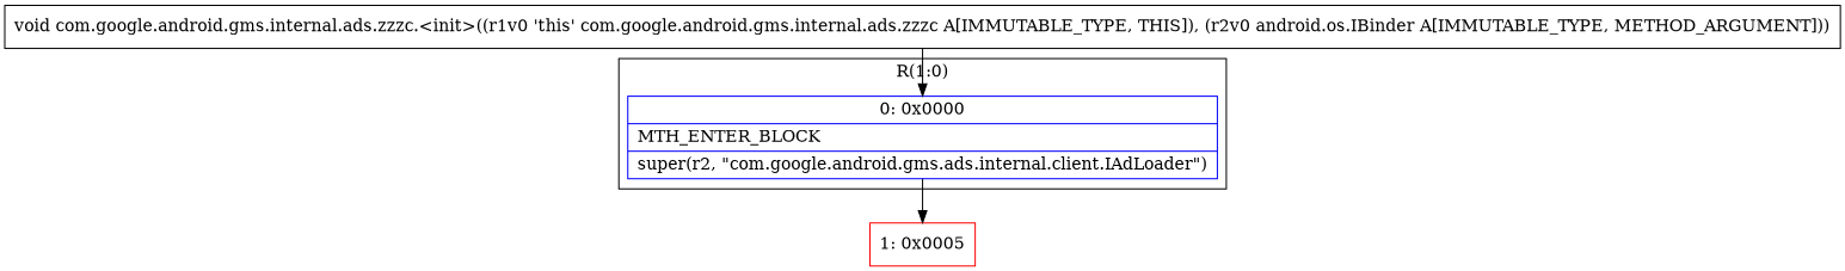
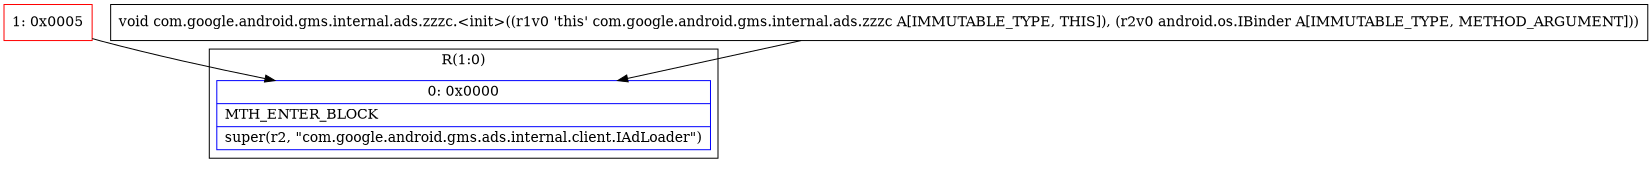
  digraph {
    node [shape=record]
    edge [style=solid]
    n1 [color=blue label="{0\:\ 0x0000|MTH_ENTER_BLOCK\l|super(r2, \"com.google.android.gms.ads.internal.client.IAdLoader\")\l}"]
    n2 [color=red label="{1\:\ 0x0005}"]
    n3 [label="{void com.google.android.gms.internal.ads.zzzc.\<init\>((r1v0 'this' com.google.android.gms.internal.ads.zzzc A[IMMUTABLE_TYPE, THIS]), (r2v0 android.os.IBinder A[IMMUTABLE_TYPE, METHOD_ARGUMENT])) }"]
    subgraph cluster_1 {
      label="R(1:0)"
      n1
    }
-   n1 -> n2
+   n2 -> n1
    n3 -> n1
  }
